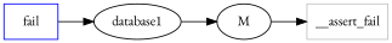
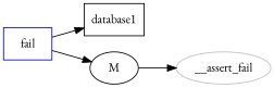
  digraph {
    fontname="EB Garamond"
    rankdir=LR
    node [fontname="EB Garamond"]
    edge [fontname="EB Garamond"]
    n1 [color=blue label=fail shape=box]
-   database1
+   database1 [shape=box]
    M
-   __assert_fail [color=grey shape=box]
+   __assert_fail [color=grey shape=ellipse]
    n1 -> database1
-   database1 -> M
+   n1 -> M
    M -> __assert_fail
  }
